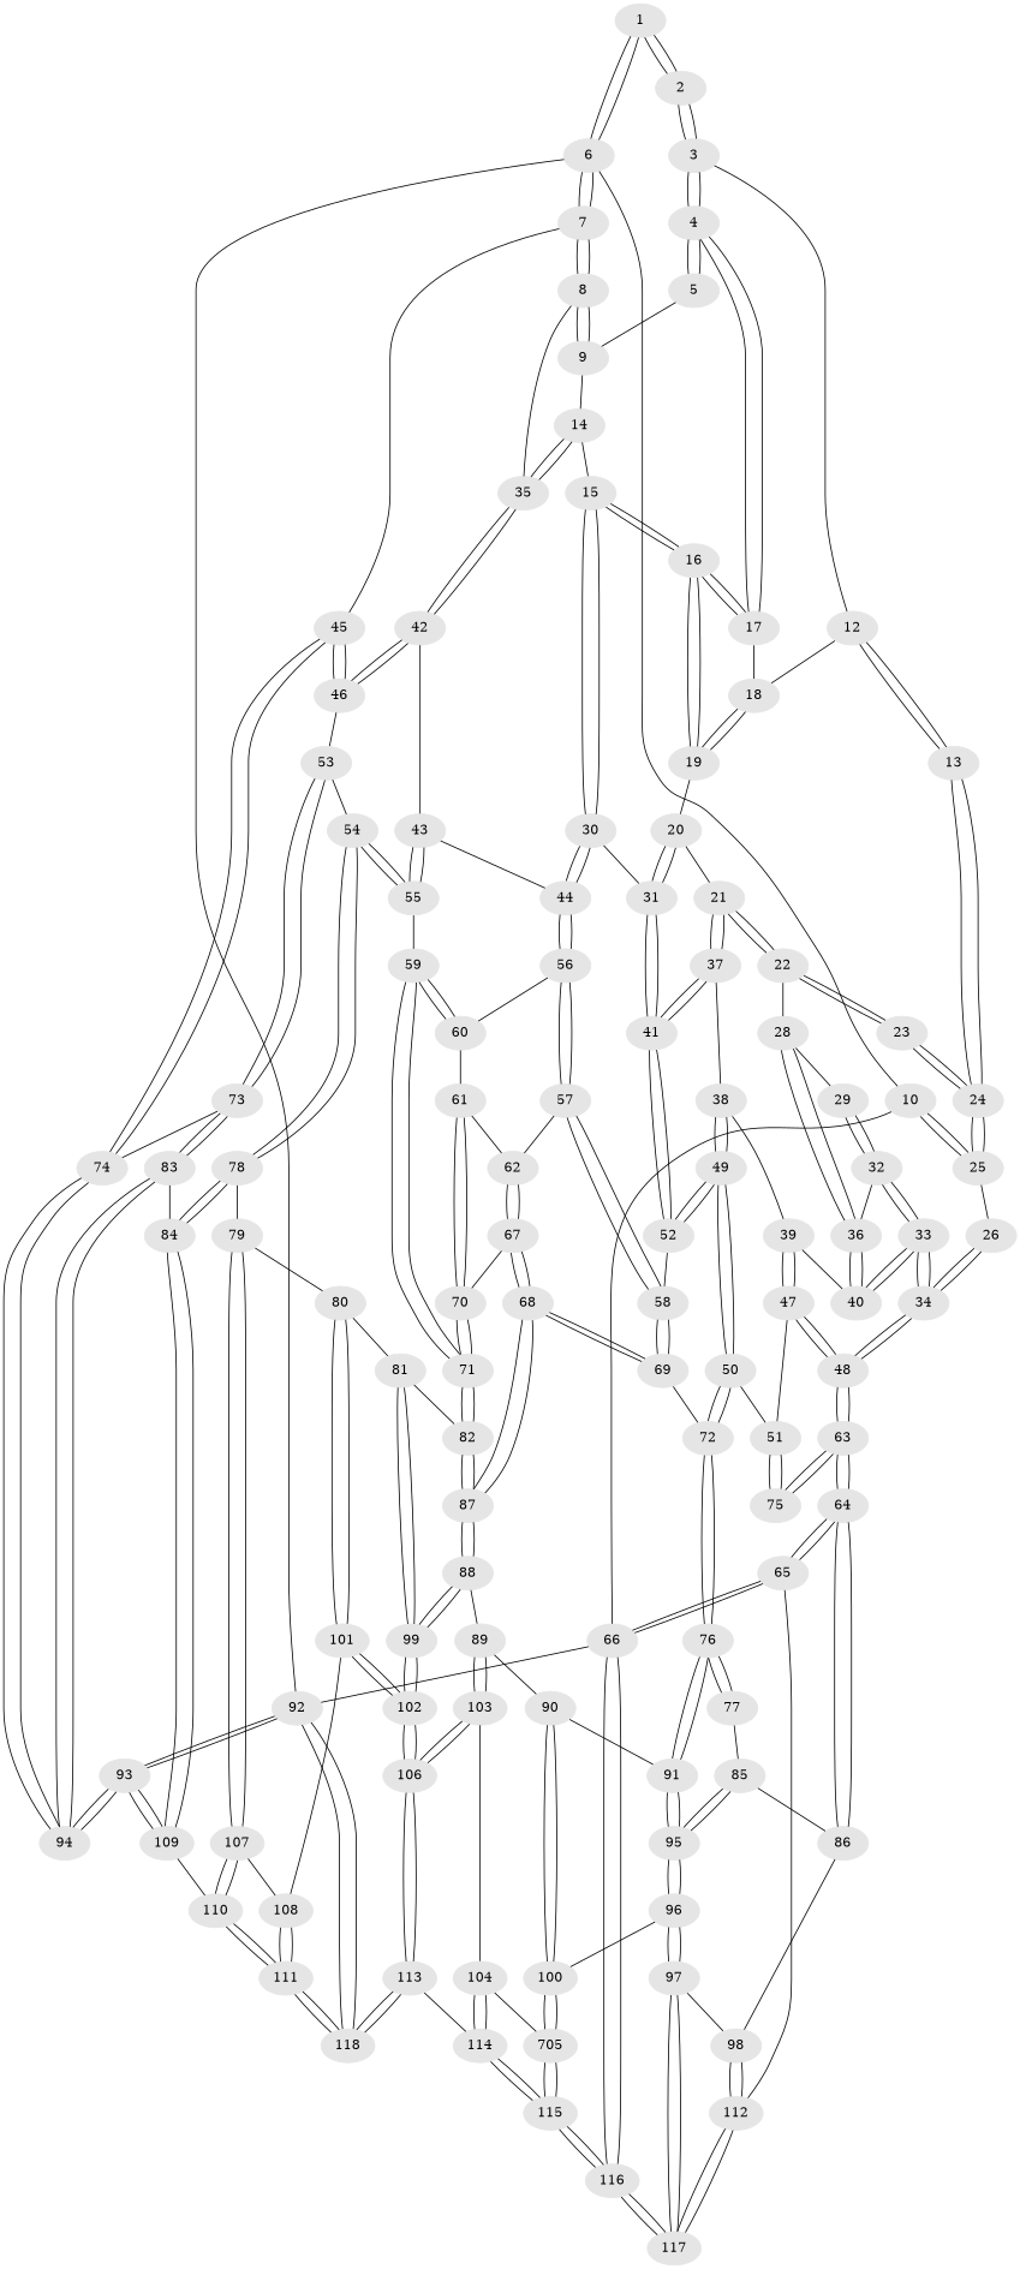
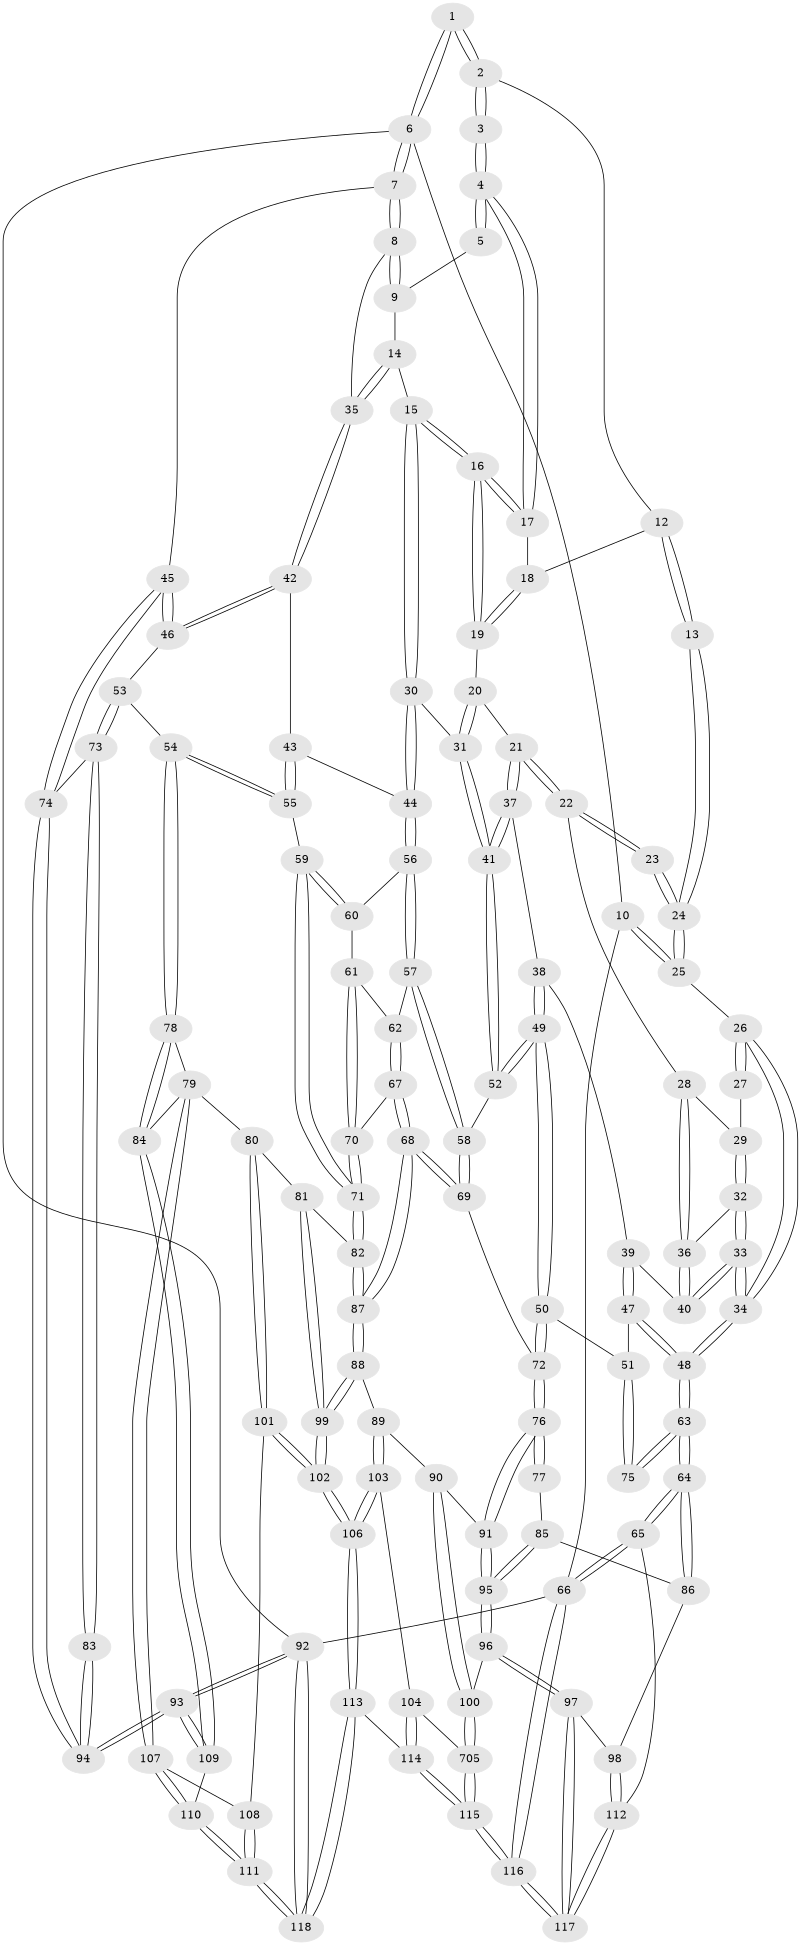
  graph {
    node [color=gray90 style=filled]
    1
    2
    6
    3
    7
    10
    92
    4
    12
    5
    17
    13
    18
    9
    14
    8
    45
    25
    66
    93
    118
    35
    46
    74
    42
    15
    26
    116
    24
    19
    16
    30
    31
    44
    20
    21
    22
    37
    41
    23
    28
    38
    29
    36
+   27
    34
    48
    32
    40
    33
    56
    52
    63
    43
    39
    49
    47
    50
    51
    58
    55
    53
    59
    57
    60
    94
    54
    73
    75
    64
    72
    76
    69
    78
    83
    79
    84
    71
    62
    61
    67
    82
    70
    68
    65
    86
    112
    98
    117
    87
    88
    77
    91
    85
    95
    80
    107
    109
    81
    101
    108
    110
    99
    102
    96
    89
    90
    103
    100
    106
    104
    n112 [label=705]
    97
    115
    111
    113
    114
    1 -- 2
    1 -- 2
    1 -- 6
    1 -- 6
    2 -- 3
    2 -- 3
    6 -- 7
    6 -- 7
    6 -- 10
    6 -- 92
    3 -- 4
    3 -- 4
-   3 -- 12
+   2 -- 12
    7 -- 8
    7 -- 8
    7 -- 45
    10 -- 25
    10 -- 25
    10 -- 66
    92 -- 93
    92 -- 93
    92 -- 118
    92 -- 118
    4 -- 5
    4 -- 5
    4 -- 17
    4 -- 17
    12 -- 13
    12 -- 13
    12 -- 18
    5 -- 9
    17 -- 18
    13 -- 24
    13 -- 24
    18 -- 19
    18 -- 19
    9 -- 14
    14 -- 35
    14 -- 35
    14 -- 15
    8 -- 9
    8 -- 9
    8 -- 35
    45 -- 46
    45 -- 46
    45 -- 74
    45 -- 74
    25 -- 26
    66 -- 92
    66 -- 116
    66 -- 116
    93 -- 94
    93 -- 94
    93 -- 109
    93 -- 109
    35 -- 42
    35 -- 42
    46 -- 53
    74 -- 94
    74 -- 94
    42 -- 46
    42 -- 46
    42 -- 43
    15 -- 16
    15 -- 16
    15 -- 30
    15 -- 30
+   26 -- 27
+   26 -- 27
    26 -- 34
    26 -- 34
    116 -- 117
    116 -- 117
    24 -- 25
    24 -- 25
    19 -- 20
    16 -- 17
    16 -- 17
    16 -- 19
    16 -- 19
    30 -- 31
    30 -- 44
    30 -- 44
    31 -- 41
    31 -- 41
    44 -- 56
    44 -- 56
    20 -- 31
    20 -- 31
    20 -- 21
    21 -- 22
    21 -- 22
    21 -- 37
    21 -- 37
    22 -- 23
    22 -- 23
    22 -- 28
    37 -- 41
    37 -- 41
    37 -- 38
    41 -- 52
    41 -- 52
    23 -- 24
    23 -- 24
    28 -- 29
    28 -- 36
    28 -- 36
    38 -- 39
    38 -- 49
    38 -- 49
    29 -- 32
    29 -- 32
    36 -- 40
    36 -- 40
+   27 -- 29
    34 -- 48
    34 -- 48
    48 -- 63
    48 -- 63
    32 -- 36
    32 -- 33
    32 -- 33
    33 -- 34
    33 -- 34
    33 -- 40
    33 -- 40
    56 -- 57
    56 -- 57
    56 -- 60
    52 -- 58
    63 -- 75
    63 -- 75
    63 -- 64
    63 -- 64
    43 -- 44
    43 -- 55
    43 -- 55
    39 -- 40
    39 -- 47
    39 -- 47
    49 -- 52
    49 -- 52
    49 -- 50
    49 -- 50
    47 -- 48
    47 -- 48
    47 -- 51
    50 -- 51
    50 -- 72
    50 -- 72
    51 -- 75
    51 -- 75
    58 -- 69
    58 -- 69
    55 -- 59
    53 -- 54
    53 -- 73
    53 -- 73
    59 -- 60
    59 -- 60
    59 -- 71
    59 -- 71
    57 -- 58
    57 -- 58
    57 -- 62
    60 -- 61
    54 -- 55
    54 -- 55
    54 -- 78
    54 -- 78
    73 -- 74
    73 -- 83
    73 -- 83
    64 -- 65
    64 -- 65
    64 -- 86
    64 -- 86
    72 -- 76
    72 -- 76
    76 -- 77
    76 -- 77
    76 -- 91
    76 -- 91
    69 -- 72
    78 -- 79
    78 -- 84
    78 -- 84
    83 -- 94
    83 -- 94
-   83 -- 84
+   79 -- 84
    79 -- 80
    79 -- 107
    79 -- 107
    84 -- 109
    84 -- 109
    71 -- 82
    71 -- 82
    62 -- 67
    62 -- 67
    61 -- 62
    61 -- 70
    61 -- 70
    67 -- 70
    67 -- 68
    67 -- 68
    82 -- 87
    82 -- 87
    70 -- 71
    70 -- 71
    68 -- 69
    68 -- 69
    68 -- 87
    68 -- 87
    65 -- 66
    65 -- 66
    65 -- 112
    86 -- 98
    112 -- 117
    112 -- 117
    98 -- 112
    98 -- 112
    87 -- 88
    87 -- 88
    88 -- 99
    88 -- 99
    88 -- 89
    77 -- 85
    91 -- 95
    91 -- 95
    85 -- 86
    85 -- 95
    85 -- 95
    95 -- 96
    95 -- 96
    80 -- 81
    80 -- 101
    80 -- 101
    107 -- 108
    107 -- 110
    107 -- 110
    109 -- 110
    81 -- 82
    81 -- 99
    81 -- 99
    101 -- 108
    101 -- 102
    101 -- 102
    108 -- 111
    108 -- 111
    110 -- 111
    110 -- 111
    99 -- 102
    99 -- 102
    102 -- 106
    102 -- 106
    96 -- 100
    96 -- 97
    96 -- 97
    89 -- 90
    89 -- 103
    89 -- 103
    90 -- 91
    90 -- 100
    90 -- 100
    103 -- 106
    103 -- 106
    103 -- 104
    100 -- n112
    100 -- n112
    106 -- 113
    106 -- 113
    104 -- n112
    104 -- 114
    104 -- 114
    n112 -- 115
    n112 -- 115
    97 -- 98
    97 -- 117
    97 -- 117
    115 -- 116
    115 -- 116
    111 -- 118
    111 -- 118
    113 -- 118
    113 -- 118
    113 -- 114
    114 -- 115
    114 -- 115
  }
